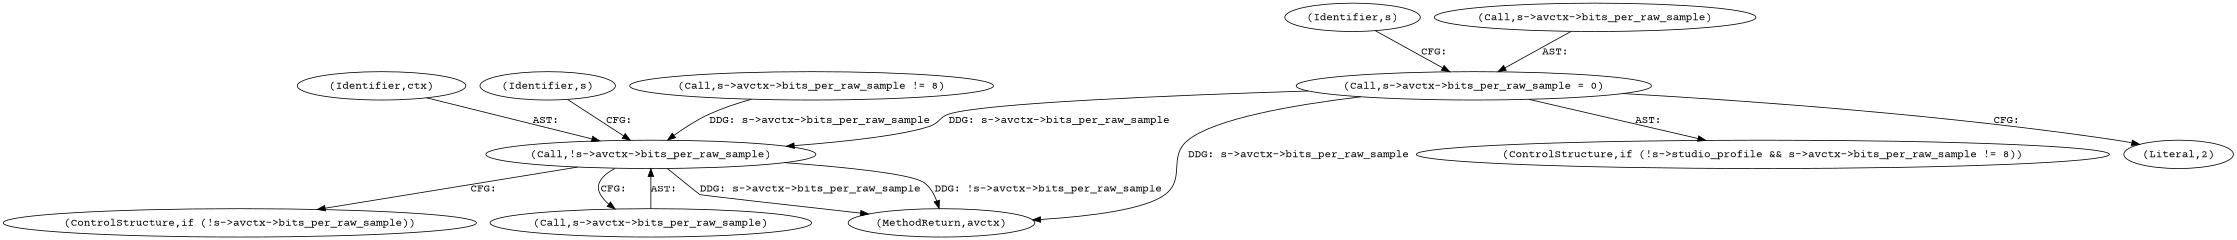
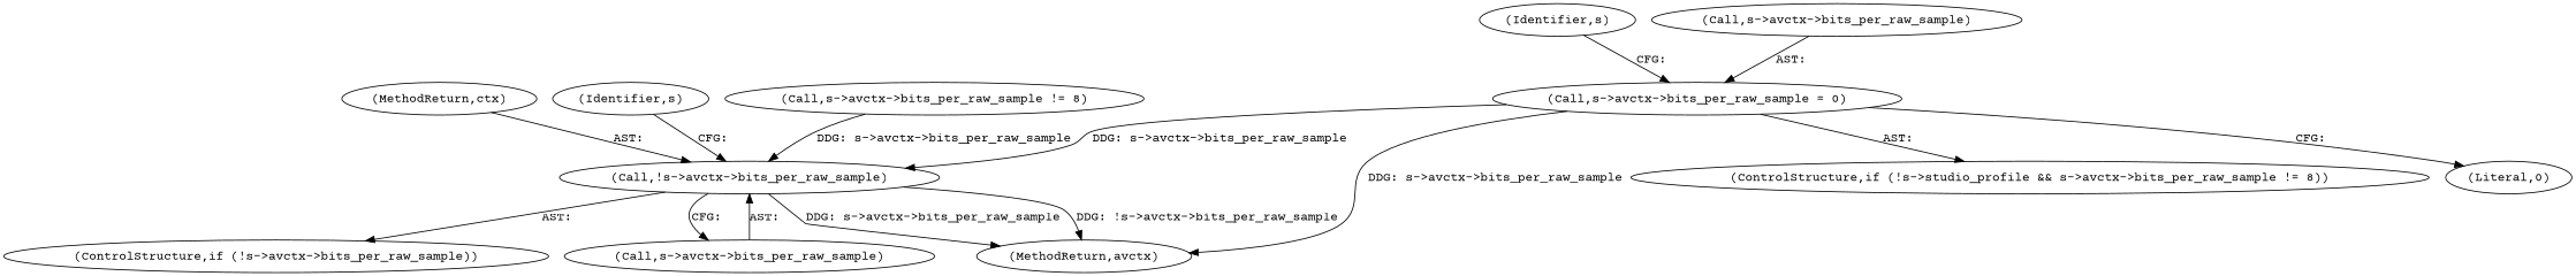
  digraph {
    fontname="Courier Prime"
    node [fontname="Courier Prime"]
    edge [fontname="Courier Prime"]
    n1 [label="(Call,s->avctx->bits_per_raw_sample = 0)"]
    n2 [label="(Call,!s->avctx->bits_per_raw_sample)"]
    n3 [label="(ControlStructure,if (!s->studio_profile && s->avctx->bits_per_raw_sample != 8))"]
-   n4 [label="(Literal,2)"]
+   n4 [label="(Literal,0)"]
    n5 [label="(MethodReturn,avctx)"]
    n6 [label="(ControlStructure,if (!s->avctx->bits_per_raw_sample))"]
    n7 [label="(Call,s->avctx->bits_per_raw_sample)"]
    n8 [label="(Identifier,s)"]
-   n9 [label="(Identifier,ctx)"]
+   n9 [label="(MethodReturn,ctx)"]
    n10 [label="(Call,s->avctx->bits_per_raw_sample)"]
    n11 [label="(Identifier,s)"]
    n12 [label="(Call,s->avctx->bits_per_raw_sample != 8)"]
    n1 -> n2 [label="DDG: s->avctx->bits_per_raw_sample"]
    n1 -> n3 [label="AST: "]
    n1 -> n4 [label="CFG: "]
    n1 -> n5 [label="DDG: s->avctx->bits_per_raw_sample"]
    n2 -> n5 [label="DDG: !s->avctx->bits_per_raw_sample"]
    n2 -> n5 [label="DDG: s->avctx->bits_per_raw_sample"]
-   n2 -> n6 [label="CFG: "]
+   n2 -> n6 [label="AST: "]
    n2 -> n7 [label="CFG: "]
    n7 -> n2 [label="AST: "]
    n8 -> n1 [label="CFG: "]
    n9 -> n2 [label="AST: "]
    n10 -> n1 [label="AST: "]
    n11 -> n2 [label="CFG: "]
    n12 -> n2 [label="DDG: s->avctx->bits_per_raw_sample"]
  }
